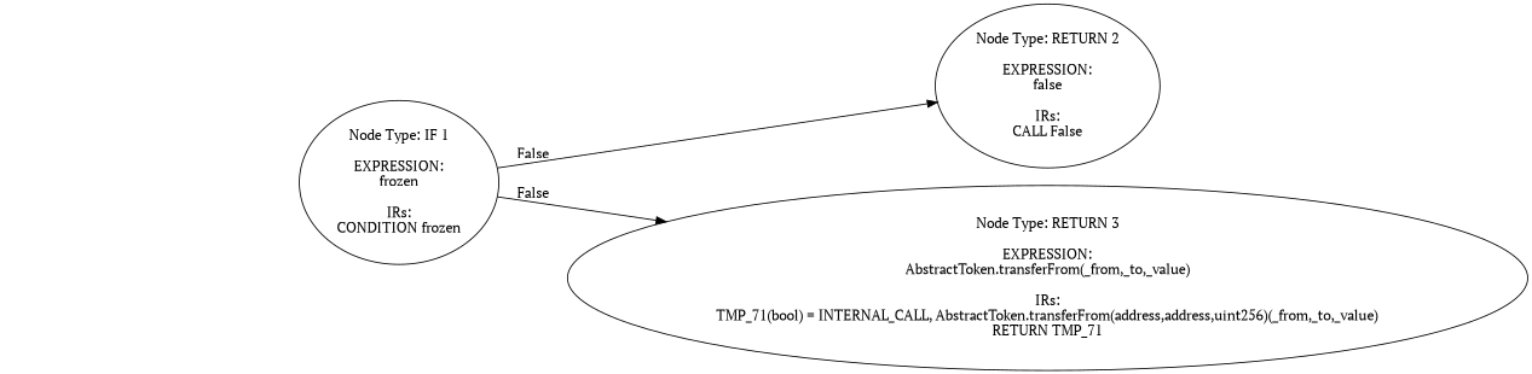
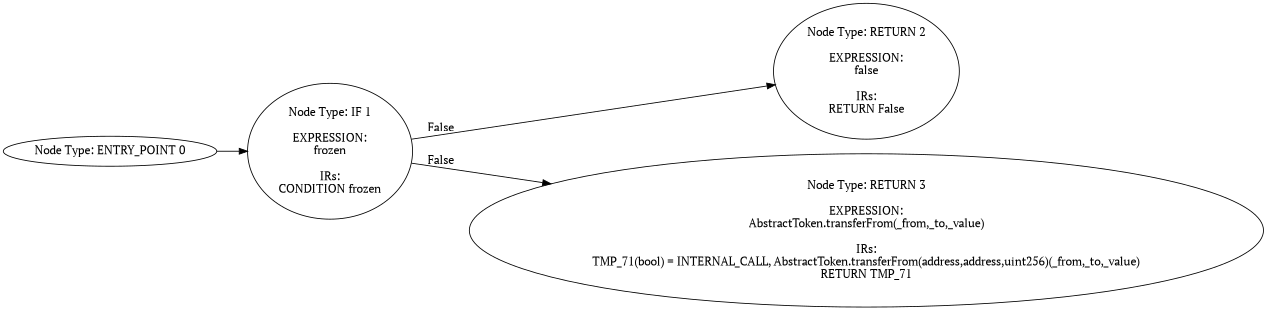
  digraph {
    fontname="PT Serif"
    rankdir=LR
    node [fontname="PT Serif"]
    edge [fontname="PT Serif"]
+   n1 [label="Node Type: ENTRY_POINT 0\n"]
    n2 [label="Node Type: IF 1\n\nEXPRESSION:\nfrozen\n\nIRs:\nCONDITION frozen"]
-   n3 [label="Node Type: RETURN 2\n\nEXPRESSION:\nfalse\n\nIRs:\nCALL False"]
+   n3 [label="Node Type: RETURN 2\n\nEXPRESSION:\nfalse\n\nIRs:\nRETURN False"]
    n4 [label="Node Type: RETURN 3\n\nEXPRESSION:\nAbstractToken.transferFrom(_from,_to,_value)\n\nIRs:\nTMP_71(bool) = INTERNAL_CALL, AbstractToken.transferFrom(address,address,uint256)(_from,_to,_value)\nRETURN TMP_71"]
+   n1 -> n2
    n2 -> n3 [label=False]
    n2 -> n4 [label=False]
  }
